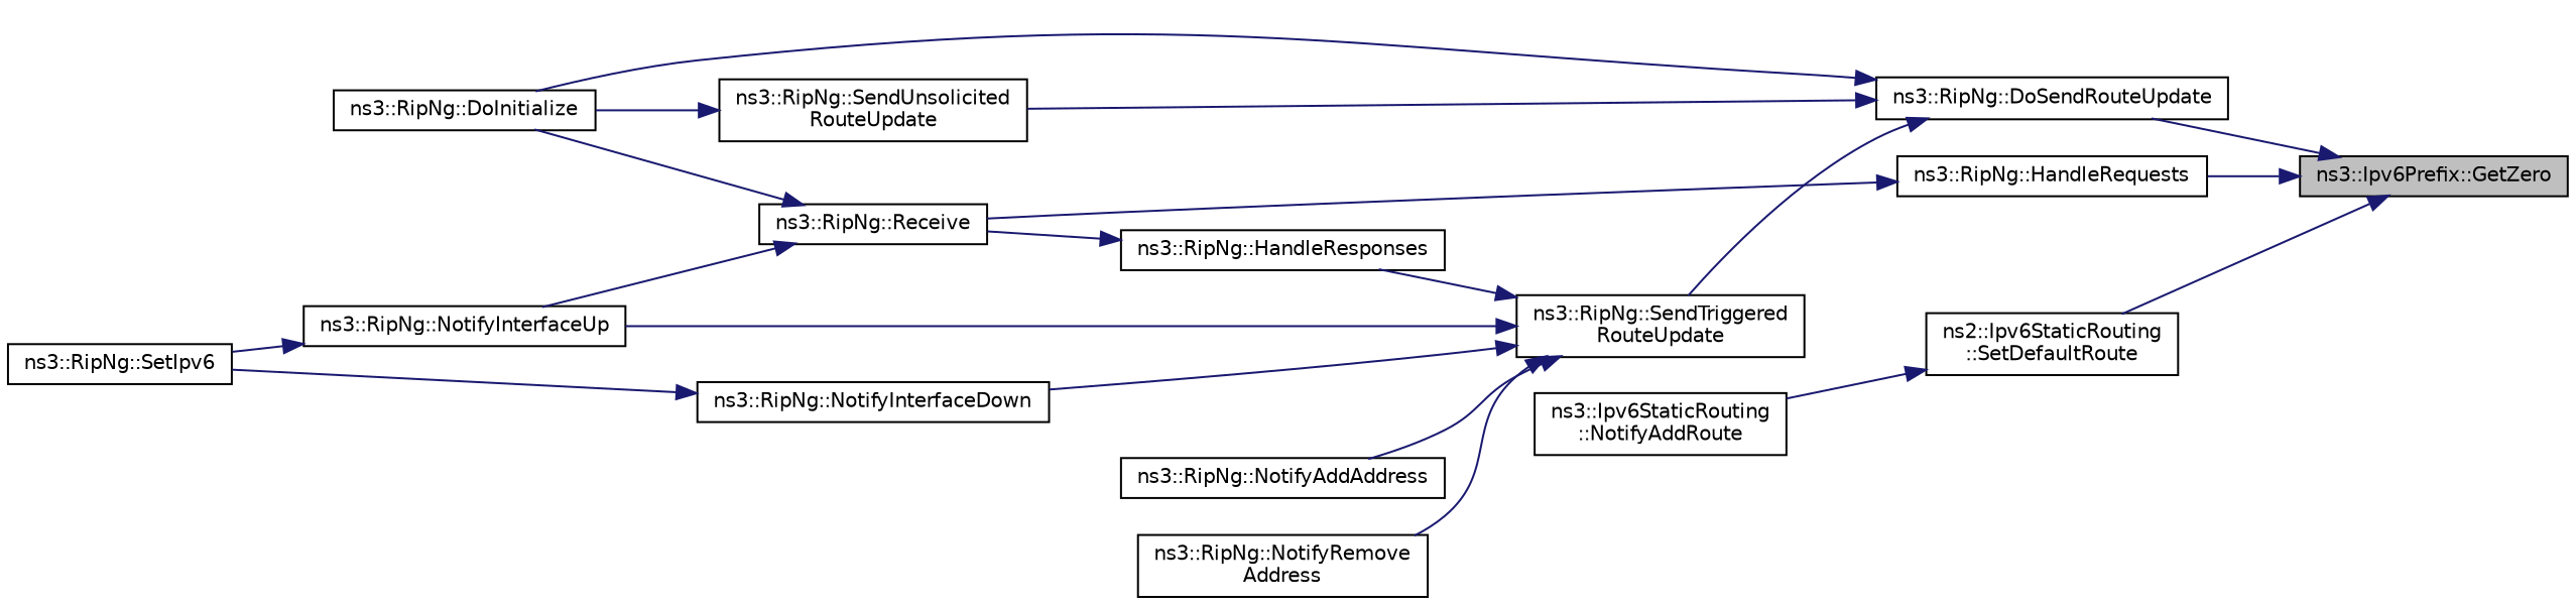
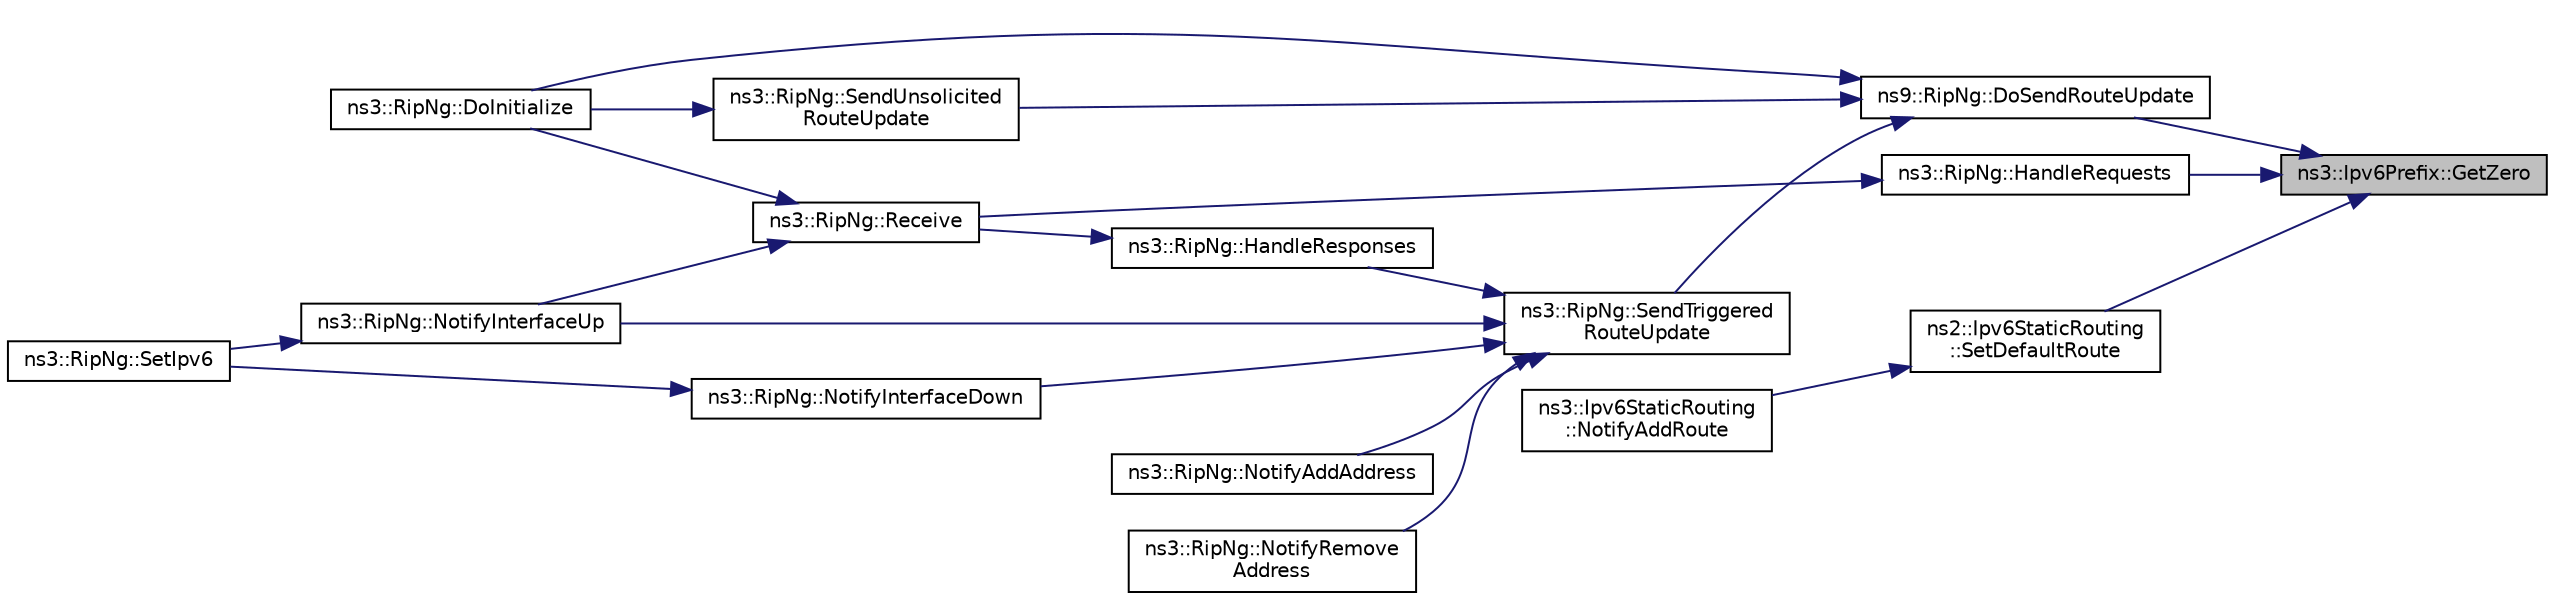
  digraph {
    rankdir=RL
    node [color=black fillcolor=white fontname=Helvetica fontsize=10 shape=record style=filled]
    edge [color=midnightblue dir=back fontname=Helvetica fontsize=10 labelfontname=Helvetica labelfontsize=10 style=solid]
    n1 [fillcolor=grey75 fontcolor=black height=0.2 label="ns3::Ipv6Prefix::GetZero" width=0.4]
-   n2 [height=0.2 label="ns3::RipNg::DoSendRouteUpdate" width=0.4]
+   n2 [height=0.2 label="ns9::RipNg::DoSendRouteUpdate" width=0.4]
    n3 [height=0.2 label="ns3::RipNg::HandleRequests" width=0.4]
    n4 [height=0.2 label="ns2::Ipv6StaticRouting\l::SetDefaultRoute" width=0.4]
    n5 [height=0.2 label="ns3::RipNg::DoInitialize" width=0.4]
    n6 [height=0.2 label="ns3::RipNg::SendTriggered\lRouteUpdate" width=0.4]
    n7 [height=0.2 label="ns3::RipNg::SendUnsolicited\lRouteUpdate" width=0.4]
    n8 [height=0.2 label="ns3::RipNg::Receive" width=0.4]
    n9 [height=0.2 label="ns3::Ipv6StaticRouting\l::NotifyAddRoute" width=0.4]
    n10 [height=0.2 label="ns3::RipNg::HandleResponses" width=0.4]
    n11 [height=0.2 label="ns3::RipNg::NotifyInterfaceUp" width=0.4]
    n12 [height=0.2 label="ns3::RipNg::NotifyAddAddress" width=0.4]
    n13 [height=0.2 label="ns3::RipNg::NotifyInterfaceDown" width=0.4]
    n14 [height=0.2 label="ns3::RipNg::NotifyRemove\lAddress" width=0.4]
    n15 [height=0.2 label="ns3::RipNg::SetIpv6" width=0.4]
    n1 -> n2
    n1 -> n3
    n1 -> n4
    n2 -> n5
    n2 -> n6
    n2 -> n7
    n3 -> n8
    n4 -> n9
    n6 -> n10
    n6 -> n11
    n6 -> n12
    n6 -> n13
    n6 -> n14
    n7 -> n5
    n8 -> n5
    n8 -> n11
    n10 -> n8
    n11 -> n15
    n13 -> n15
  }
